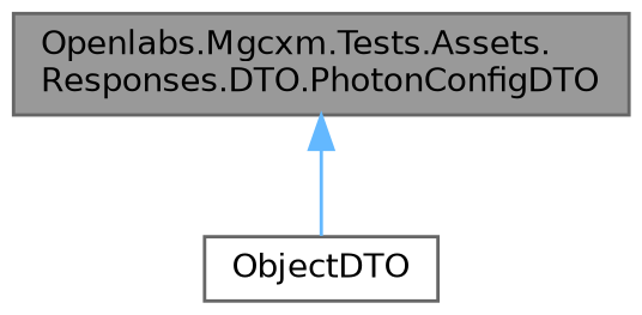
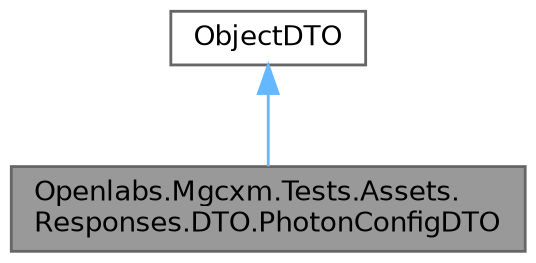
  digraph {
    node [color=gray40 fontname=Helvetica fontsize=10 shape=box style=filled]
    n1 [fillcolor=grey60 fontcolor=black height=0.2 label="Openlabs.Mgcxm.Tests.Assets.\lResponses.DTO.PhotonConfigDTO" width=0.4]
    n2 [fillcolor=white height=0.2 label=ObjectDTO width=0.4]
-   n1 -> n2 [color=steelblue1 dir=back fontname=Helvetica fontsize=10 labelfontname=Helvetica labelfontsize=10 style=solid]
+   n2 -> n1 [color=steelblue1 dir=back fontname=Helvetica fontsize=10 labelfontname=Helvetica labelfontsize=10 style=solid]
  }
